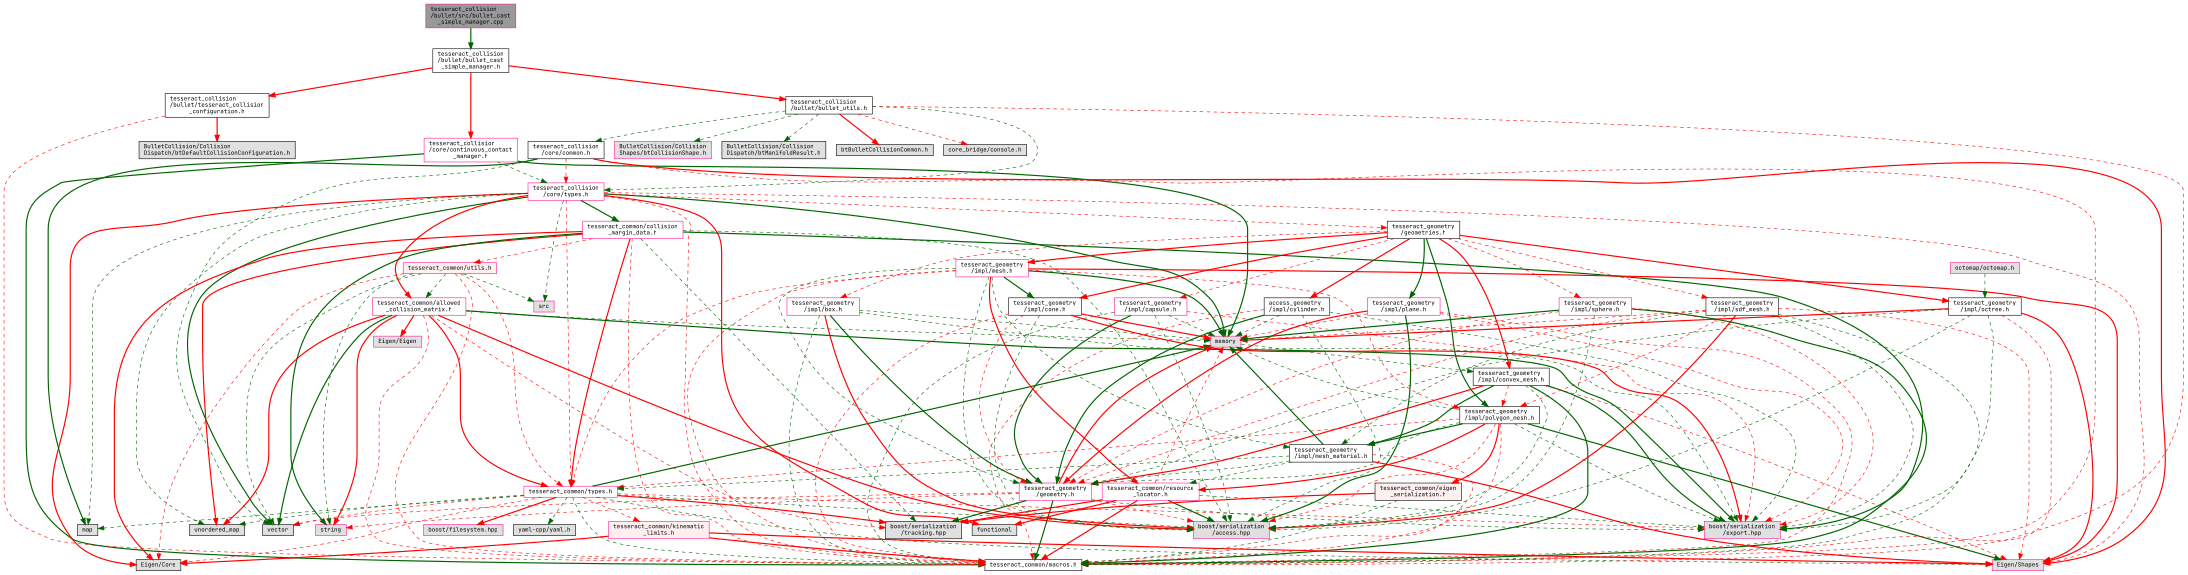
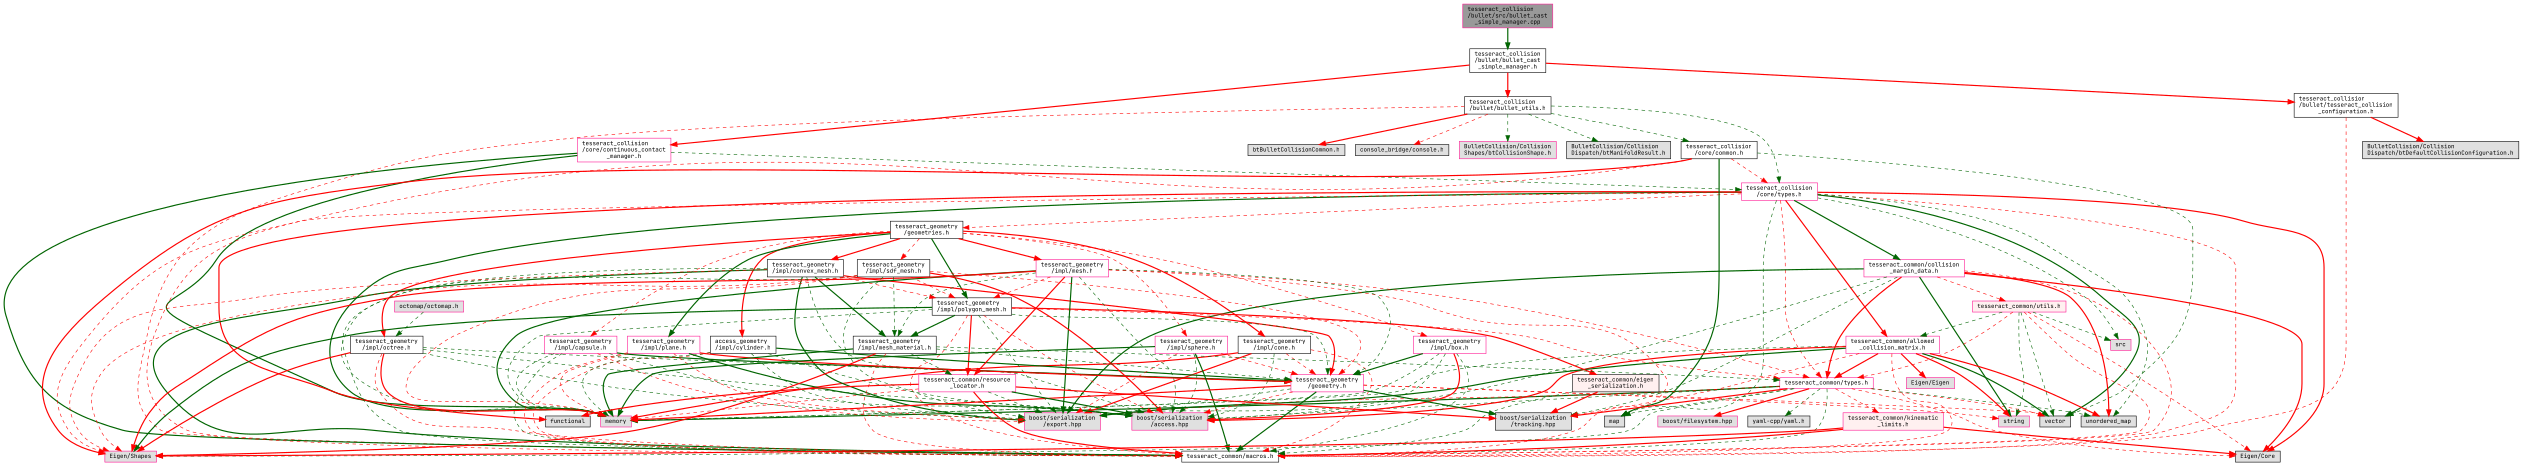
  digraph {
    fontname="JetBrains Mono"
    node [color=deeppink fillcolor=white fontname="JetBrains Mono" fontsize=10 shape=box style=filled]
    edge [color=red fontname="JetBrains Mono" fontsize=10 labelfontname=Helvetica labelfontsize=10 style=dashed]
    n1 [fillcolor=grey60 fontcolor=black height=0.2 label="tesseract_collision\l/bullet/src/bullet_cast\l_simple_manager.cpp" width=0.4]
    n2 [color=black height=0.2 label="tesseract_collision\l/bullet/bullet_cast\l_simple_manager.h" width=0.4]
    n3 [color=black height=0.2 label="tesseract_collision\l/bullet/bullet_utils.h" width=0.4]
    n4 [height=0.2 label="tesseract_collision\l/core/continuous_contact\l_manager.h" width=0.4]
    n5 [color=black height=0.2 label="tesseract_collision\l/bullet/tesseract_collision\l_configuration.h" width=0.4]
    n6 [color=black height=0.2 label="tesseract_common/macros.h" width=0.4]
    n7 [fillcolor="#E0E0E0" height=0.2 label="BulletCollision/Collision\lShapes/btCollisionShape.h" width=0.4]
    n8 [color=black fillcolor="#E0E0E0" height=0.2 label="BulletCollision/Collision\lDispatch/btManifoldResult.h" width=0.4]
    n9 [color=black fillcolor="#E0E0E0" height=0.2 label="btBulletCollisionCommon.h" width=0.4]
-   n10 [color=black fillcolor="#E0E0E0" height=0.2 label="core_bridge/console.h" width=0.4]
+   n10 [color=black fillcolor="#E0E0E0" height=0.2 label="console_bridge/console.h" width=0.4]
    n11 [height=0.2 label="tesseract_collision\l/core/types.h" width=0.4]
    n12 [color=black height=0.2 label="tesseract_collision\l/core/common.h" width=0.4]
    n13 [fillcolor="#E0E0E0" height=0.2 label=memory width=0.4]
    n14 [color=black fillcolor="#E0E0E0" height=0.2 label="BulletCollision/Collision\lDispatch/btDefaultCollisionConfiguration.h" width=0.4]
    n15 [color=black fillcolor="#E0E0E0" height=0.2 label="Eigen/Core" width=0.4]
    n16 [fillcolor="#E0E0E0" height=0.2 label="Eigen/Shapes" width=0.4]
    n17 [color=black fillcolor="#E0E0E0" height=0.2 label=vector width=0.4]
    n18 [color=black fillcolor="#E0E0E0" height=0.2 label=map width=0.4]
    n19 [fillcolor="#E0E0E0" height=0.2 label=src width=0.4]
    n20 [color=black fillcolor="#E0E0E0" height=0.2 label=unordered_map width=0.4]
    n21 [color=black fillcolor="#E0E0E0" height=0.2 label=functional width=0.4]
    n22 [color=black height=0.2 label="tesseract_geometry\l/geometries.h" width=0.4]
    n23 [height=0.2 label="tesseract_common/types.h" width=0.4]
    n24 [height=0.2 label="tesseract_common/collision\l_margin_data.h" width=0.4]
    n25 [height=0.2 label="tesseract_common/allowed\l_collision_matrix.h" width=0.4]
    n26 [height=0.2 label="tesseract_geometry\l/impl/box.h" width=0.4]
    n27 [height=0.2 label="tesseract_geometry\l/impl/capsule.h" width=0.4]
    n28 [color=black height=0.2 label="tesseract_geometry\l/impl/cone.h" width=0.4]
    n29 [color=black height=0.2 label="tesseract_geometry\l/impl/convex_mesh.h" width=0.4]
    n30 [color=black height=0.2 label="tesseract_geometry\l/impl/polygon_mesh.h" width=0.4]
    n31 [color=black height=0.2 label="access_geometry\l/impl/cylinder.h" width=0.4]
    n32 [height=0.2 label="tesseract_geometry\l/impl/mesh.h" width=0.4]
    n33 [color=black height=0.2 label="tesseract_geometry\l/impl/octree.h" width=0.4]
    n34 [height=0.2 label="tesseract_geometry\l/impl/plane.h" width=0.4]
    n35 [color=black height=0.2 label="tesseract_geometry\l/impl/sdf_mesh.h" width=0.4]
    n36 [height=0.2 label="tesseract_geometry\l/impl/sphere.h" width=0.4]
    n37 [fillcolor="#E0E0E0" height=0.2 label="boost/serialization\l/access.hpp" width=0.4]
    n38 [fillcolor="#E0E0E0" height=0.2 label="boost/serialization\l/export.hpp" width=0.4]
    n39 [color=black fillcolor="#E0E0E0" height=0.2 label="boost/serialization\l/tracking.hpp" width=0.4]
    n40 [fillcolor="#E0E0E0" height=0.2 label="boost/filesystem.hpp" width=0.4]
    n41 [color=black fillcolor="#E0E0E0" height=0.2 label="yaml-cpp/yaml.h" width=0.4]
    n42 [fillcolor="#FFF0F0" height=0.2 label="tesseract_common/kinematic\l_limits.h" width=0.4]
    n43 [fillcolor="#E0E0E0" height=0.2 label=string width=0.4]
    n44 [fillcolor="#FFF0F0" height=0.2 label="tesseract_common/utils.h" width=0.4]
    n45 [fillcolor="#E0E0E0" height=0.2 label="Eigen/Eigen" width=0.4]
    n46 [height=0.2 label="tesseract_geometry\l/geometry.h" width=0.4]
    n47 [color=black height=0.2 label="tesseract_geometry\l/impl/mesh_material.h" width=0.4]
    n48 [height=0.2 label="tesseract_common/resource\l_locator.h" width=0.4]
    n49 [color=black fillcolor="#FFF0F0" height=0.2 label="tesseract_common/eigen\l_serialization.h" width=0.4]
    n50 [fillcolor="#E0E0E0" height=0.2 label="octomap/octomap.h" width=0.4]
    n1 -> n2 [color=darkgreen style=bold]
    n2 -> n3 [style=bold]
    n2 -> n4 [style=bold]
    n2 -> n5 [style=bold]
    n3 -> n6
    n3 -> n7 [color=darkgreen]
    n3 -> n8 [color=darkgreen]
    n3 -> n9 [style=bold]
    n3 -> n10
    n3 -> n11 [color=darkgreen]
    n3 -> n12 [color=darkgreen]
    n4 -> n6 [color=darkgreen style=bold]
    n4 -> n11 [color=darkgreen]
    n4 -> n13 [color=darkgreen style=bold]
    n5 -> n6
    n5 -> n14 [style=bold]
    n11 -> n6
    n11 -> n13 [color=darkgreen style=bold]
    n11 -> n15 [style=bold]
    n11 -> n16
    n11 -> n17 [color=darkgreen style=bold]
    n11 -> n18 [color=darkgreen]
    n11 -> n19 [color=darkgreen]
    n11 -> n20 [color=darkgreen]
    n11 -> n21 [style=bold]
    n11 -> n22
    n11 -> n23
    n11 -> n24 [color=darkgreen style=bold]
    n11 -> n25 [style=bold]
    n12 -> n6
    n12 -> n11
    n12 -> n16 [style=bold]
    n12 -> n17 [color=darkgreen]
    n12 -> n18 [color=darkgreen style=bold]
    n22 -> n26
    n22 -> n27
    n22 -> n28 [style=bold]
    n22 -> n29 [style=bold]
    n22 -> n30 [color=darkgreen style=bold]
    n22 -> n31 [style=bold]
    n22 -> n32 [style=bold]
    n22 -> n33 [style=bold]
    n22 -> n34 [color=darkgreen style=bold]
    n22 -> n35
    n22 -> n36
    n23 -> n6 [color=darkgreen]
    n23 -> n13 [color=darkgreen style=bold]
    n23 -> n15
    n23 -> n16 [color=darkgreen]
    n23 -> n17
    n23 -> n18 [color=darkgreen]
    n23 -> n20 [color=darkgreen]
    n23 -> n37 [color=darkgreen]
    n23 -> n38
    n23 -> n39 [style=bold]
    n23 -> n40 [style=bold]
    n23 -> n41 [color=darkgreen]
    n23 -> n42
    n24 -> n6
    n24 -> n15 [style=bold]
    n24 -> n20 [style=bold]
    n24 -> n23 [style=bold]
    n24 -> n37 [color=darkgreen]
    n24 -> n38 [color=darkgreen style=bold]
    n24 -> n39 [color=darkgreen]
    n24 -> n43 [color=darkgreen style=bold]
    n24 -> n44
    n25 -> n6
    n25 -> n13 [color=darkgreen]
    n25 -> n17 [color=darkgreen style=bold]
    n25 -> n20 [style=bold]
    n25 -> n23 [style=bold]
    n25 -> n37 [style=bold]
    n25 -> n38 [color=darkgreen style=bold]
    n25 -> n39
    n25 -> n43 [style=bold]
    n25 -> n45 [style=bold]
    n26 -> n6 [color=darkgreen]
    n26 -> n13 [color=darkgreen]
    n26 -> n37 [style=bold]
    n26 -> n38 [color=darkgreen]
    n26 -> n46 [color=darkgreen style=bold]
    n27 -> n6 [color=darkgreen]
    n27 -> n13 [color=darkgreen]
    n27 -> n37 [color=darkgreen]
    n27 -> n38
    n27 -> n46 [color=darkgreen style=bold]
    n28 -> n6
    n28 -> n13 [style=bold]
    n28 -> n37 [color=darkgreen]
    n28 -> n38 [style=bold]
    n28 -> n46
    n29 -> n6 [color=darkgreen style=bold]
-   n13 -> n29 [color=darkgreen]
+   n29 -> n13 [color=darkgreen]
    n29 -> n16
    n29 -> n30
    n29 -> n37 [color=darkgreen]
    n29 -> n38 [color=darkgreen style=bold]
    n29 -> n46 [style=bold]
    n29 -> n47 [color=darkgreen style=bold]
    n30 -> n6
    n30 -> n13 [color=darkgreen]
    n30 -> n16 [color=darkgreen style=bold]
    n30 -> n23
    n30 -> n37
    n30 -> n38 [color=darkgreen]
    n30 -> n46 [color=darkgreen]
    n30 -> n47 [color=darkgreen style=bold]
    n30 -> n48 [style=bold]
    n30 -> n49 [style=bold]
    n31 -> n6
    n31 -> n13 [color=darkgreen]
    n31 -> n37 [color=darkgreen]
    n31 -> n38 [color=darkgreen]
    n31 -> n46 [color=darkgreen style=bold]
    n32 -> n6
    n32 -> n13 [color=darkgreen style=bold]
    n32 -> n16 [style=bold]
    n32 -> n23
    n32 -> n30
    n32 -> n37 [color=darkgreen]
-   n32 -> n28 [color=darkgreen style=bold]
+   n32 -> n38 [color=darkgreen style=bold]
    n32 -> n46 [color=darkgreen]
    n32 -> n47 [color=darkgreen]
    n32 -> n48 [style=bold]
    n33 -> n6
    n33 -> n13 [style=bold]
    n33 -> n16 [style=bold]
    n33 -> n37 [color=darkgreen]
    n33 -> n38 [color=darkgreen]
    n33 -> n46 [color=darkgreen]
    n34 -> n6
    n34 -> n13
    n34 -> n37 [color=darkgreen style=bold]
    n34 -> n38
    n34 -> n46 [style=bold]
    n35 -> n6 [color=darkgreen]
    n35 -> n13
    n35 -> n16
    n35 -> n30
    n35 -> n37 [style=bold]
    n35 -> n38 [color=darkgreen]
    n35 -> n46
    n35 -> n47 [color=darkgreen]
    n36 -> n6 [color=darkgreen style=bold]
    n36 -> n13 [color=darkgreen style=bold]
    n36 -> n37 [color=darkgreen]
    n36 -> n38
    n36 -> n46
    n42 -> n6 [style=bold]
    n42 -> n15 [style=bold]
    n42 -> n16 [style=bold]
    n44 -> n6
    n44 -> n15
    n44 -> n17 [color=darkgreen]
    n44 -> n19 [color=darkgreen]
    n44 -> n23
    n44 -> n25 [color=darkgreen]
    n44 -> n43 [color=darkgreen]
    n46 -> n6 [color=darkgreen style=bold]
    n46 -> n13 [style=bold]
    n46 -> n17
    n46 -> n37
    n46 -> n38 [color=darkgreen]
    n46 -> n39 [color=darkgreen style=bold]
    n46 -> n43
    n47 -> n6
    n47 -> n13 [color=darkgreen style=bold]
    n47 -> n16 [style=bold]
    n47 -> n23 [color=darkgreen]
    n47 -> n46 [color=darkgreen]
    n47 -> n48 [color=darkgreen]
    n48 -> n6 [style=bold]
    n48 -> n13
    n48 -> n21 [style=bold]
    n48 -> n37 [color=darkgreen style=bold]
    n48 -> n38 [color=darkgreen]
    n48 -> n39 [style=bold]
    n49 -> n6 [color=darkgreen]
    n49 -> n39 [style=bold]
    n50 -> n33 [color=darkgreen]
  }
